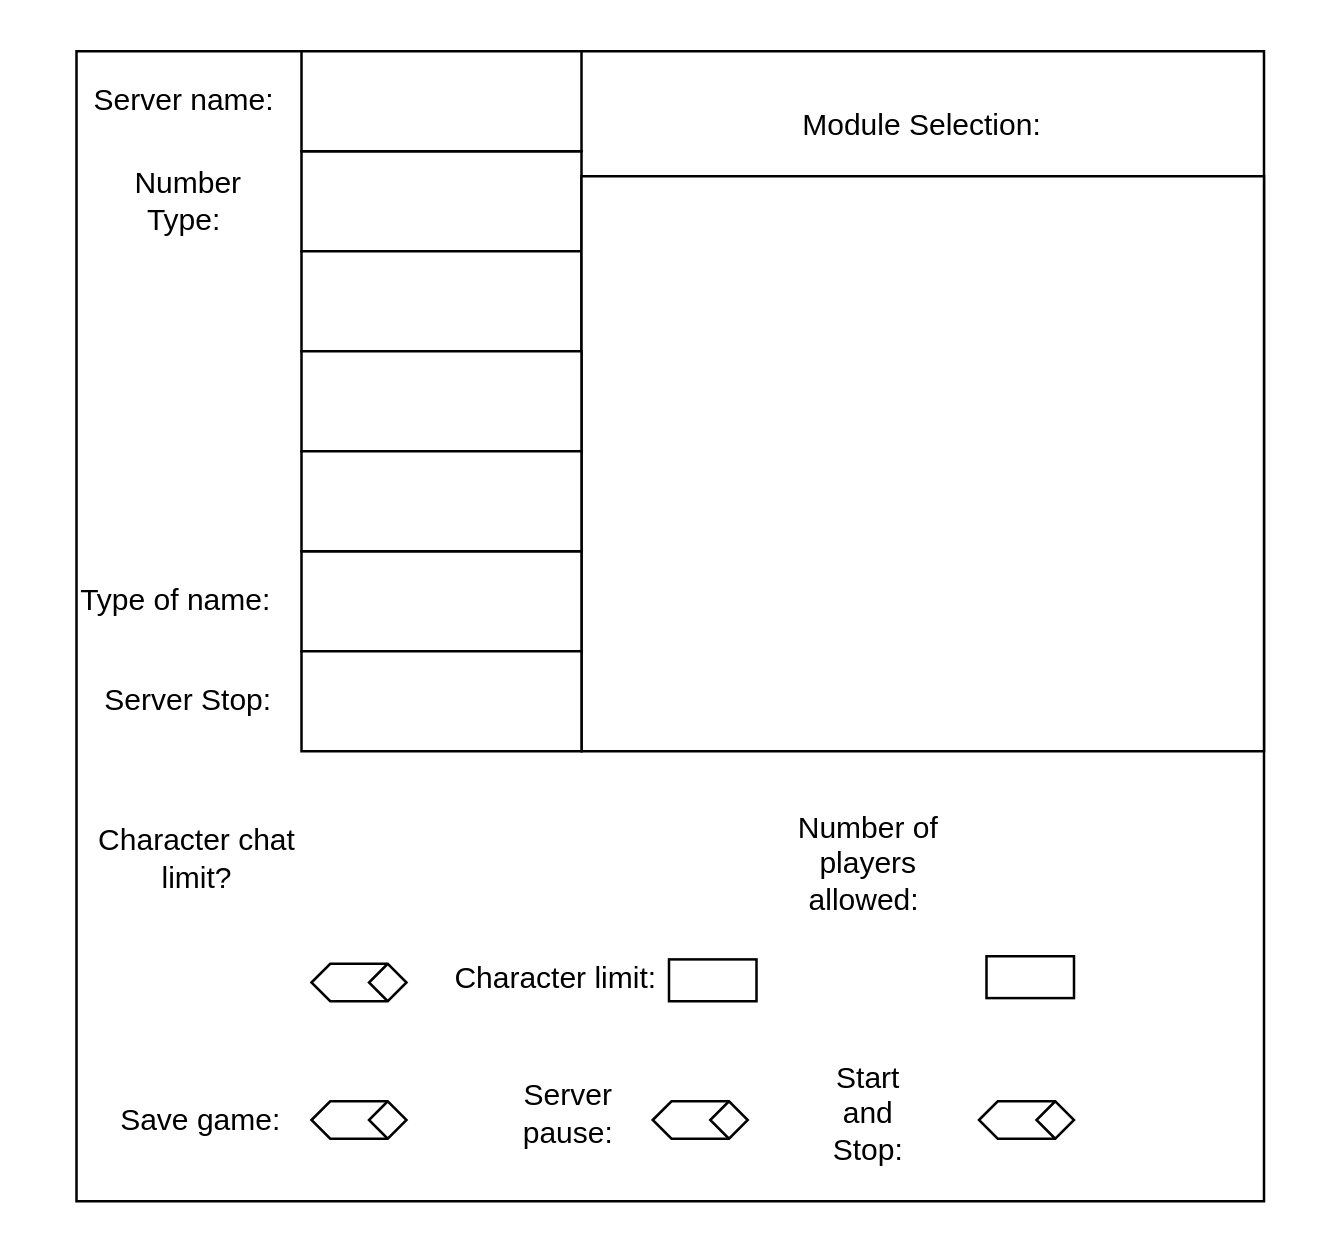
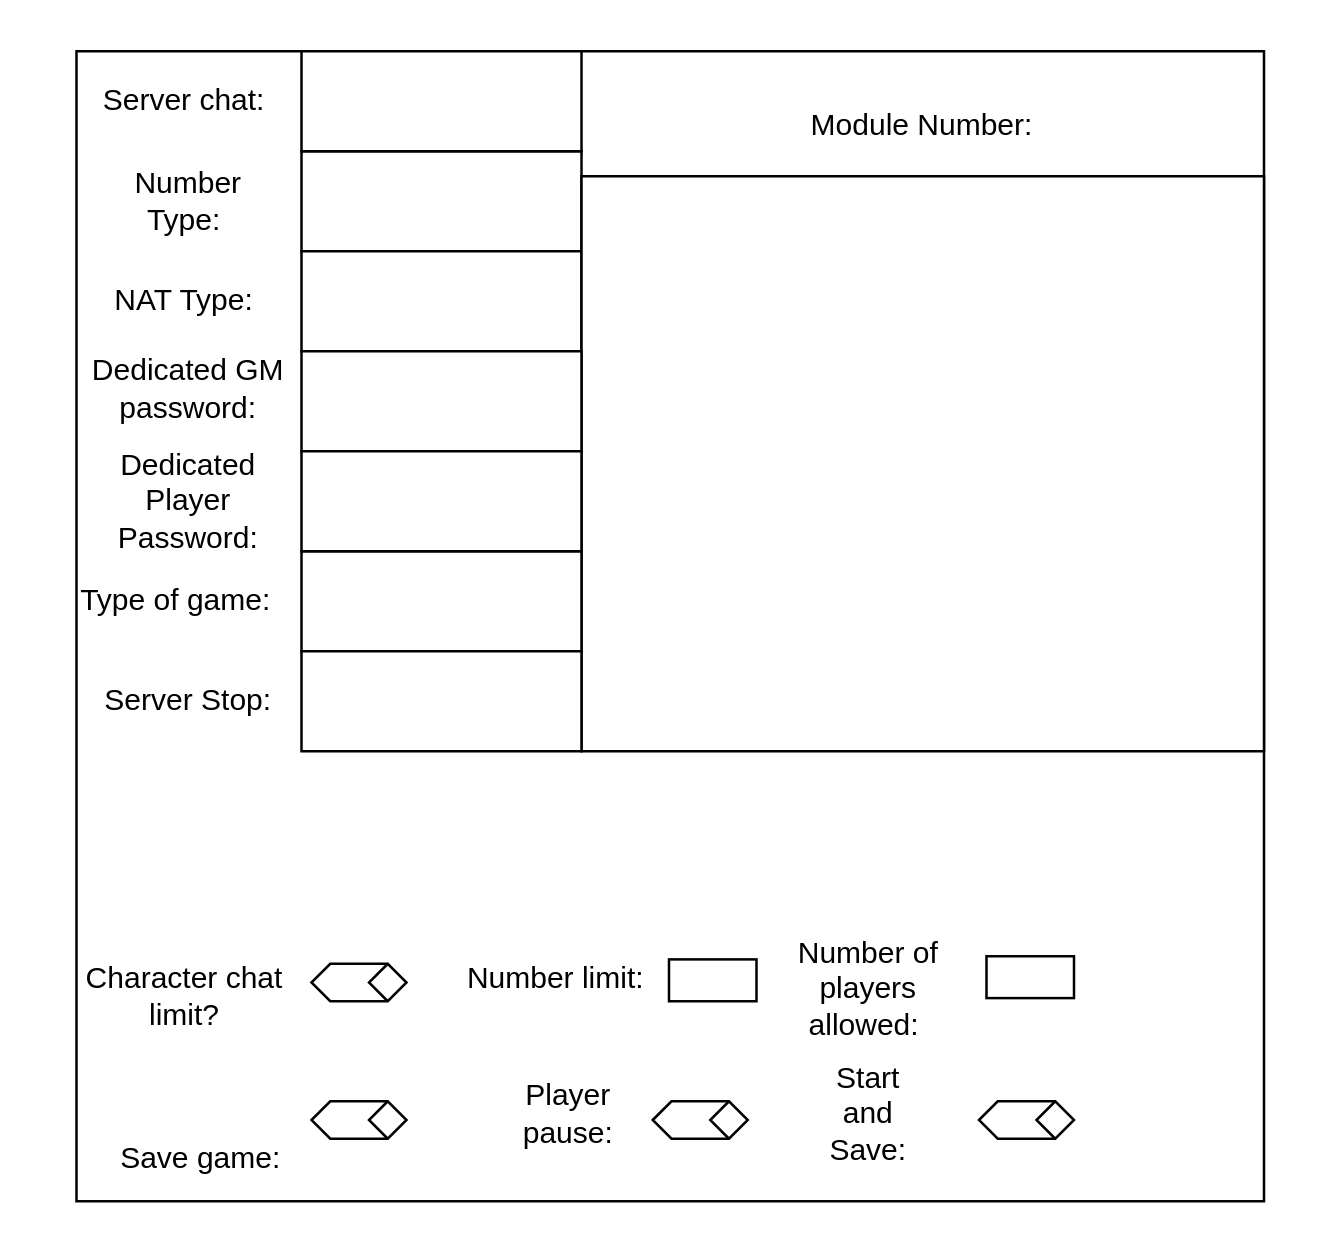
  <mxCell id="0" />
  <mxCell id="1" parent="0" />
  <mxCell id="2" value="" style="rounded=0;whiteSpace=wrap;html=1;" vertex="1" parent="1"><mxGeometry x="30" y="20" width="475" height="460" as="geometry" /></mxCell>
  <mxCell id="3" value="" style="rounded=0;whiteSpace=wrap;html=1;" vertex="1" parent="1"><mxGeometry x="120" y="60" width="112" height="40" as="geometry" /></mxCell>
  <mxCell id="4" value="" style="rounded=0;whiteSpace=wrap;html=1;" vertex="1" parent="1"><mxGeometry x="120" y="100" width="112" height="40" as="geometry" /></mxCell>
  <mxCell id="5" value="" style="rounded=0;whiteSpace=wrap;html=1;" vertex="1" parent="1"><mxGeometry x="232" y="70" width="273" height="230" as="geometry" /></mxCell>
  <mxCell id="6" value="" style="rounded=0;whiteSpace=wrap;html=1;" vertex="1" parent="1"><mxGeometry x="267" y="383.26" width="35" height="16.74" as="geometry" /></mxCell>
  <mxCell id="7" value="" style="rounded=0;whiteSpace=wrap;html=1;" vertex="1" parent="1"><mxGeometry x="120" y="20" width="112" height="40" as="geometry" /></mxCell>
  <mxCell id="8" value="" style="rounded=0;whiteSpace=wrap;html=1;" vertex="1" parent="1"><mxGeometry x="120" y="140" width="112" height="40" as="geometry" /></mxCell>
  <mxCell id="9" value="" style="rounded=0;whiteSpace=wrap;html=1;" vertex="1" parent="1"><mxGeometry x="120" y="220" width="112" height="40" as="geometry" /></mxCell>
  <mxCell id="10" value="" style="rounded=0;whiteSpace=wrap;html=1;" vertex="1" parent="1"><mxGeometry x="120" y="260" width="112" height="40" as="geometry" /></mxCell>
- <mxCell id="11" value="Server name:&amp;nbsp;" style="text;html=1;strokeColor=none;fillColor=none;align=center;verticalAlign=middle;whiteSpace=wrap;rounded=0;" vertex="1" parent="1"><mxGeometry x="35" y="30" width="80" height="20" as="geometry" /></mxCell>
+ <mxCell id="11" value="Server chat:&amp;nbsp;" style="text;html=1;strokeColor=none;fillColor=none;align=center;verticalAlign=middle;whiteSpace=wrap;rounded=0;" vertex="1" parent="1"><mxGeometry x="35" y="30" width="80" height="20" as="geometry" /></mxCell>
  <mxCell id="12" value="Number Type:&amp;nbsp;" style="text;html=1;strokeColor=none;fillColor=none;align=center;verticalAlign=middle;whiteSpace=wrap;rounded=0;" vertex="1" parent="1"><mxGeometry x="35" y="70" width="80" height="20" as="geometry" /></mxCell>
  <mxCell id="13" style="edgeStyle=orthogonalEdgeStyle;rounded=0;orthogonalLoop=1;jettySize=auto;html=1;exitX=0.5;exitY=1;exitDx=0;exitDy=0;" edge="1" parent="1" source="12" target="12"><mxGeometry relative="1" as="geometry" /></mxCell>
- <mxCell id="16" value="Type of name:" style="text;html=1;strokeColor=none;fillColor=none;align=center;verticalAlign=middle;whiteSpace=wrap;rounded=0;" vertex="1" parent="1"><mxGeometry x="30" y="230" width="80" height="20" as="geometry" /></mxCell>
- <mxCell id="17" value="Number of players allowed:&amp;nbsp;" style="text;html=1;strokeColor=none;fillColor=none;align=center;verticalAlign=middle;whiteSpace=wrap;rounded=0;" vertex="1" parent="1"><mxGeometry x="303" y="332" width="88" height="26.74" as="geometry" /></mxCell>
+ <mxCell id="14" value="NAT Type:&amp;nbsp;" style="text;html=1;strokeColor=none;fillColor=none;align=center;verticalAlign=middle;whiteSpace=wrap;rounded=0;" vertex="1" parent="1"><mxGeometry x="35" y="110" width="80" height="20" as="geometry" /></mxCell>
+ <mxCell id="15" value="Dedicated GM password:" style="text;html=1;strokeColor=none;fillColor=none;align=center;verticalAlign=middle;whiteSpace=wrap;rounded=0;" vertex="1" parent="1"><mxGeometry x="30" y="140" width="90" height="30" as="geometry" /></mxCell>
+ <mxCell id="16" value="Type of game:" style="text;html=1;strokeColor=none;fillColor=none;align=center;verticalAlign=middle;whiteSpace=wrap;rounded=0;" vertex="1" parent="1"><mxGeometry x="30" y="230" width="80" height="20" as="geometry" /></mxCell>
+ <mxCell id="17" value="Number of players allowed:&amp;nbsp;" style="text;html=1;strokeColor=none;fillColor=none;align=center;verticalAlign=middle;whiteSpace=wrap;rounded=0;" vertex="1" parent="1"><mxGeometry x="303" y="382" width="88" height="26.74" as="geometry" /></mxCell>
  <mxCell id="18" value="Server Stop:" style="text;html=1;strokeColor=none;fillColor=none;align=center;verticalAlign=middle;whiteSpace=wrap;rounded=0;" vertex="1" parent="1"><mxGeometry x="20" y="270" width="110" height="20" as="geometry" /></mxCell>
- <mxCell id="19" value="Character chat limit?" style="text;html=1;strokeColor=none;fillColor=none;align=center;verticalAlign=middle;whiteSpace=wrap;rounded=0;" vertex="1" parent="1"><mxGeometry x="35" y="315" width="87" height="55" as="geometry" /></mxCell>
- <mxCell id="20" value="Save game:" style="text;html=1;strokeColor=none;fillColor=none;align=center;verticalAlign=middle;whiteSpace=wrap;rounded=0;" vertex="1" parent="1"><mxGeometry x="45" y="437.5" width="70" height="20" as="geometry" /></mxCell>
- <mxCell id="21" value="Character limit:" style="text;html=1;strokeColor=none;fillColor=none;align=center;verticalAlign=middle;whiteSpace=wrap;rounded=0;" vertex="1" parent="1"><mxGeometry x="177" y="370" width="90" height="42" as="geometry" /></mxCell>
- <mxCell id="22" value="Server pause:" style="text;html=1;strokeColor=none;fillColor=none;align=center;verticalAlign=middle;whiteSpace=wrap;rounded=0;" vertex="1" parent="1"><mxGeometry x="192" y="435" width="70" height="20" as="geometry" /></mxCell>
- <mxCell id="24" value="Start and Stop:" style="text;html=1;strokeColor=none;fillColor=none;align=center;verticalAlign=middle;whiteSpace=wrap;rounded=0;" vertex="1" parent="1"><mxGeometry x="327" y="435" width="40" height="20" as="geometry" /></mxCell>
- <mxCell id="25" value="Module Selection:" style="text;html=1;strokeColor=none;fillColor=none;align=center;verticalAlign=middle;whiteSpace=wrap;rounded=0;" vertex="1" parent="1"><mxGeometry x="316" y="40" width="105" height="20" as="geometry" /></mxCell>
+ <mxCell id="19" value="Character chat limit?" style="text;html=1;strokeColor=none;fillColor=none;align=center;verticalAlign=middle;whiteSpace=wrap;rounded=0;" vertex="1" parent="1"><mxGeometry x="30" y="370" width="87" height="55" as="geometry" /></mxCell>
+ <mxCell id="20" value="Save game:" style="text;html=1;strokeColor=none;fillColor=none;align=center;verticalAlign=middle;whiteSpace=wrap;rounded=0;" vertex="1" parent="1"><mxGeometry x="45" y="452.5" width="70" height="20" as="geometry" /></mxCell>
+ <mxCell id="21" value="Number limit:" style="text;html=1;strokeColor=none;fillColor=none;align=center;verticalAlign=middle;whiteSpace=wrap;rounded=0;" vertex="1" parent="1"><mxGeometry x="177" y="370" width="90" height="42" as="geometry" /></mxCell>
+ <mxCell id="22" value="Player pause:" style="text;html=1;strokeColor=none;fillColor=none;align=center;verticalAlign=middle;whiteSpace=wrap;rounded=0;" vertex="1" parent="1"><mxGeometry x="192" y="435" width="70" height="20" as="geometry" /></mxCell>
+ <mxCell id="23" value="Dedicated Player Password:" style="text;html=1;strokeColor=none;fillColor=none;align=center;verticalAlign=middle;whiteSpace=wrap;rounded=0;" vertex="1" parent="1"><mxGeometry x="50" y="185.5" width="50" height="29" as="geometry" /></mxCell>
+ <mxCell id="24" value="Start and Save:" style="text;html=1;strokeColor=none;fillColor=none;align=center;verticalAlign=middle;whiteSpace=wrap;rounded=0;" vertex="1" parent="1"><mxGeometry x="327" y="435" width="40" height="20" as="geometry" /></mxCell>
+ <mxCell id="25" value="Module Number:" style="text;html=1;strokeColor=none;fillColor=none;align=center;verticalAlign=middle;whiteSpace=wrap;rounded=0;" vertex="1" parent="1"><mxGeometry x="316" y="40" width="105" height="20" as="geometry" /></mxCell>
  <mxCell id="26" value="" style="html=1;dashed=0;whitespace=wrap;shape=mxgraph.dfd.check2" vertex="1" parent="1"><mxGeometry x="124" y="440" width="38" height="15" as="geometry" /></mxCell>
  <mxCell id="27" value="" style="rounded=0;whiteSpace=wrap;html=1;" vertex="1" parent="1"><mxGeometry x="120" y="180" width="112" height="40" as="geometry" /></mxCell>
  <mxCell id="28" value="" style="html=1;dashed=0;whitespace=wrap;shape=mxgraph.dfd.check2" vertex="1" parent="1"><mxGeometry x="124" y="385" width="38" height="15" as="geometry" /></mxCell>
  <mxCell id="29" value="" style="html=1;dashed=0;whitespace=wrap;shape=mxgraph.dfd.check2" vertex="1" parent="1"><mxGeometry x="260.5" y="440" width="38" height="15" as="geometry" /></mxCell>
  <mxCell id="30" value="" style="html=1;dashed=0;whitespace=wrap;shape=mxgraph.dfd.check2" vertex="1" parent="1"><mxGeometry x="391" y="440" width="38" height="15" as="geometry" /></mxCell>
  <mxCell id="31" value="" style="rounded=0;whiteSpace=wrap;html=1;" vertex="1" parent="1"><mxGeometry x="394" y="382" width="35" height="16.74" as="geometry" /></mxCell>
